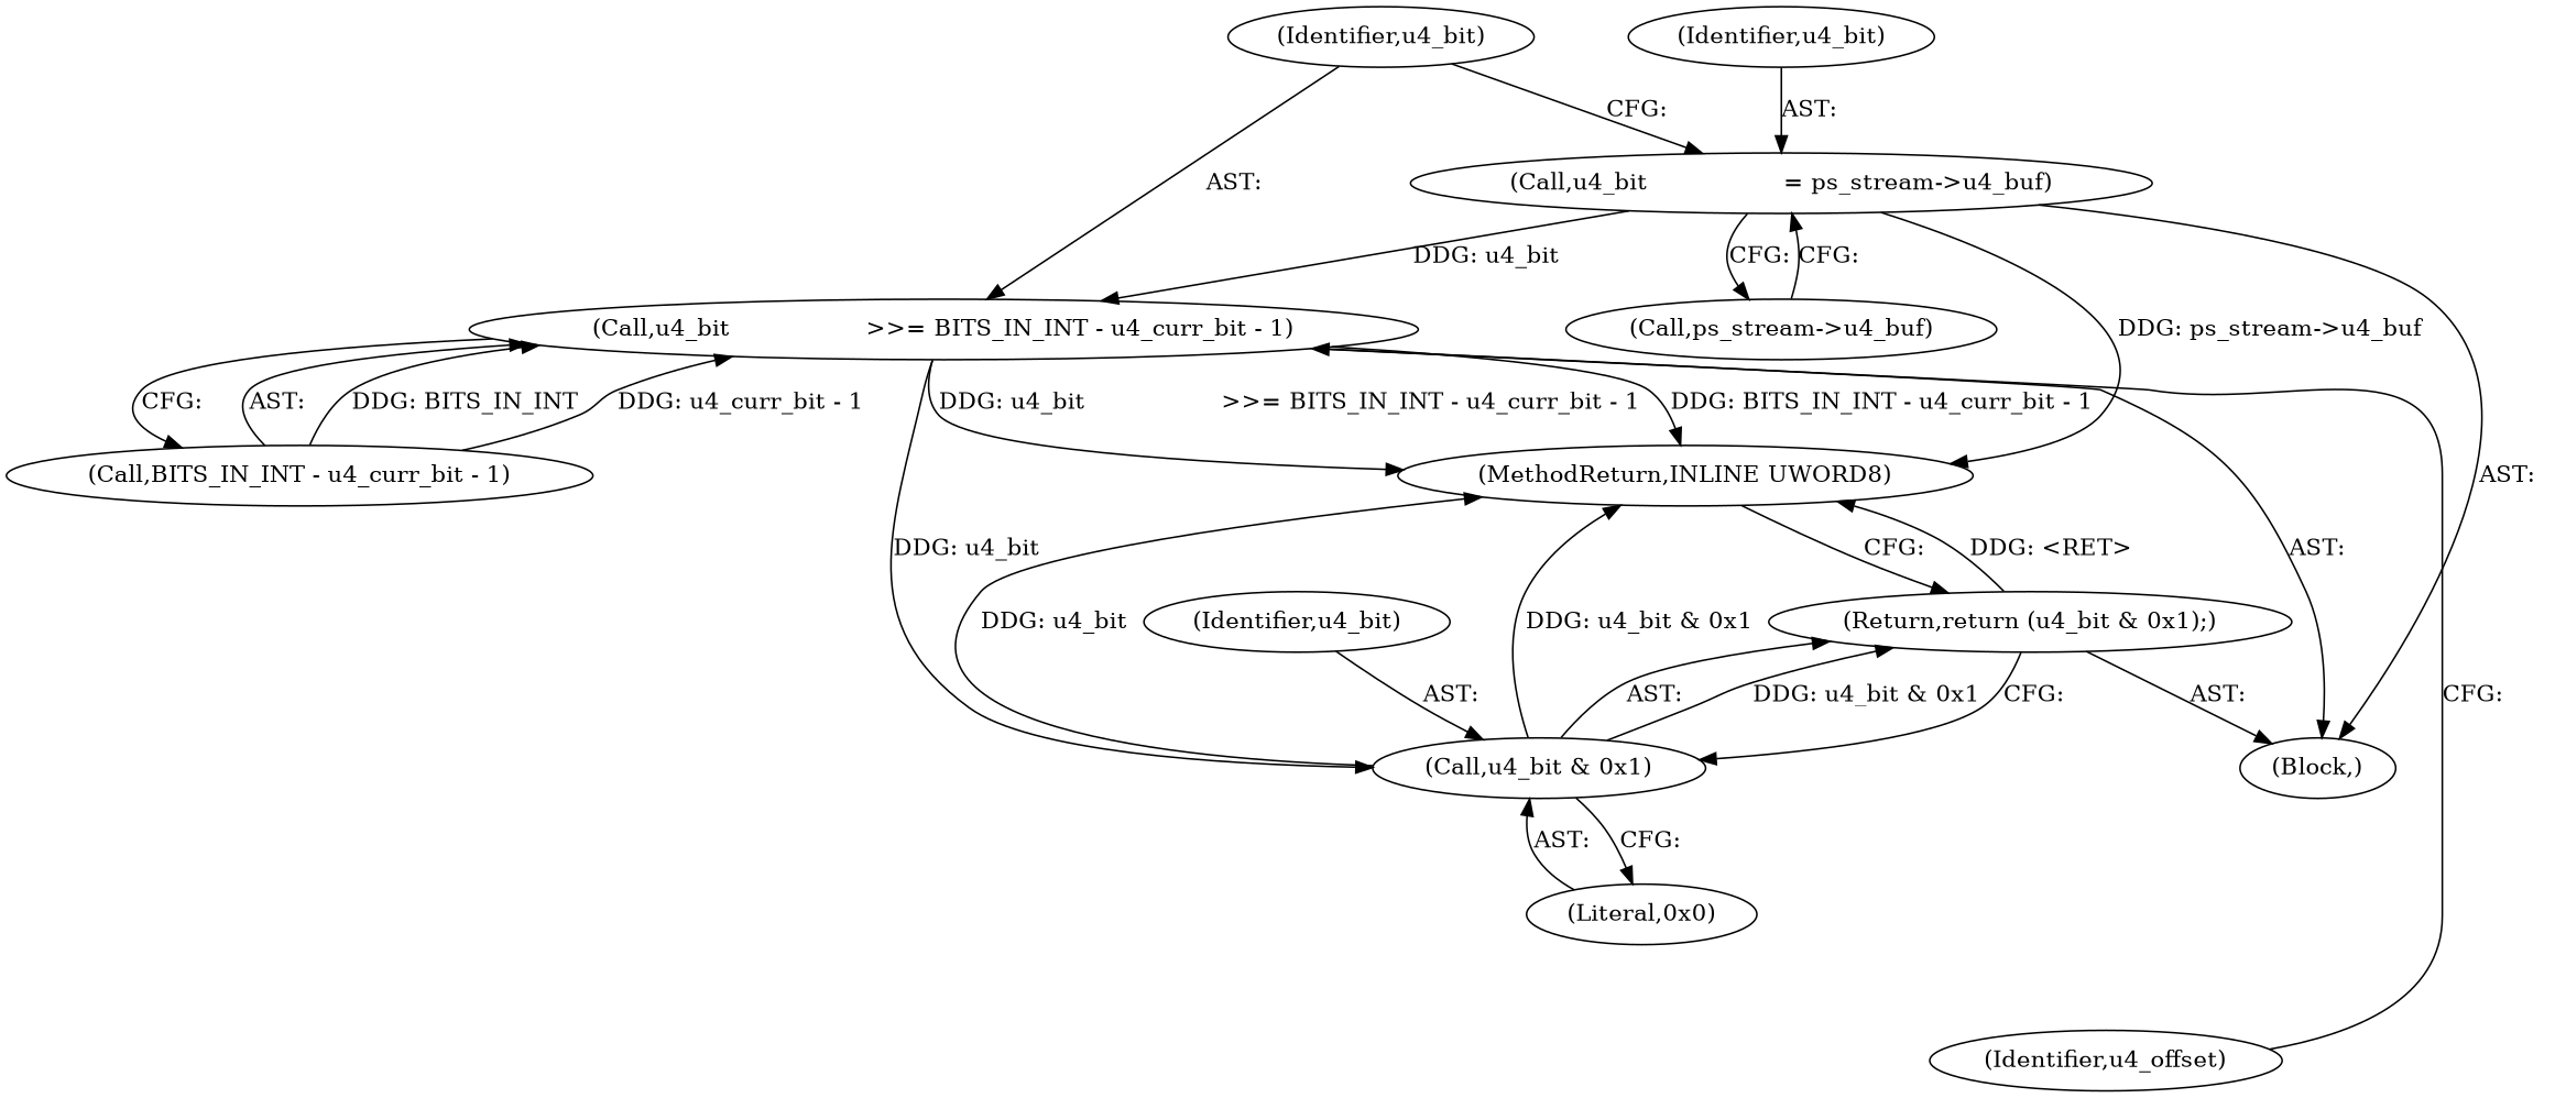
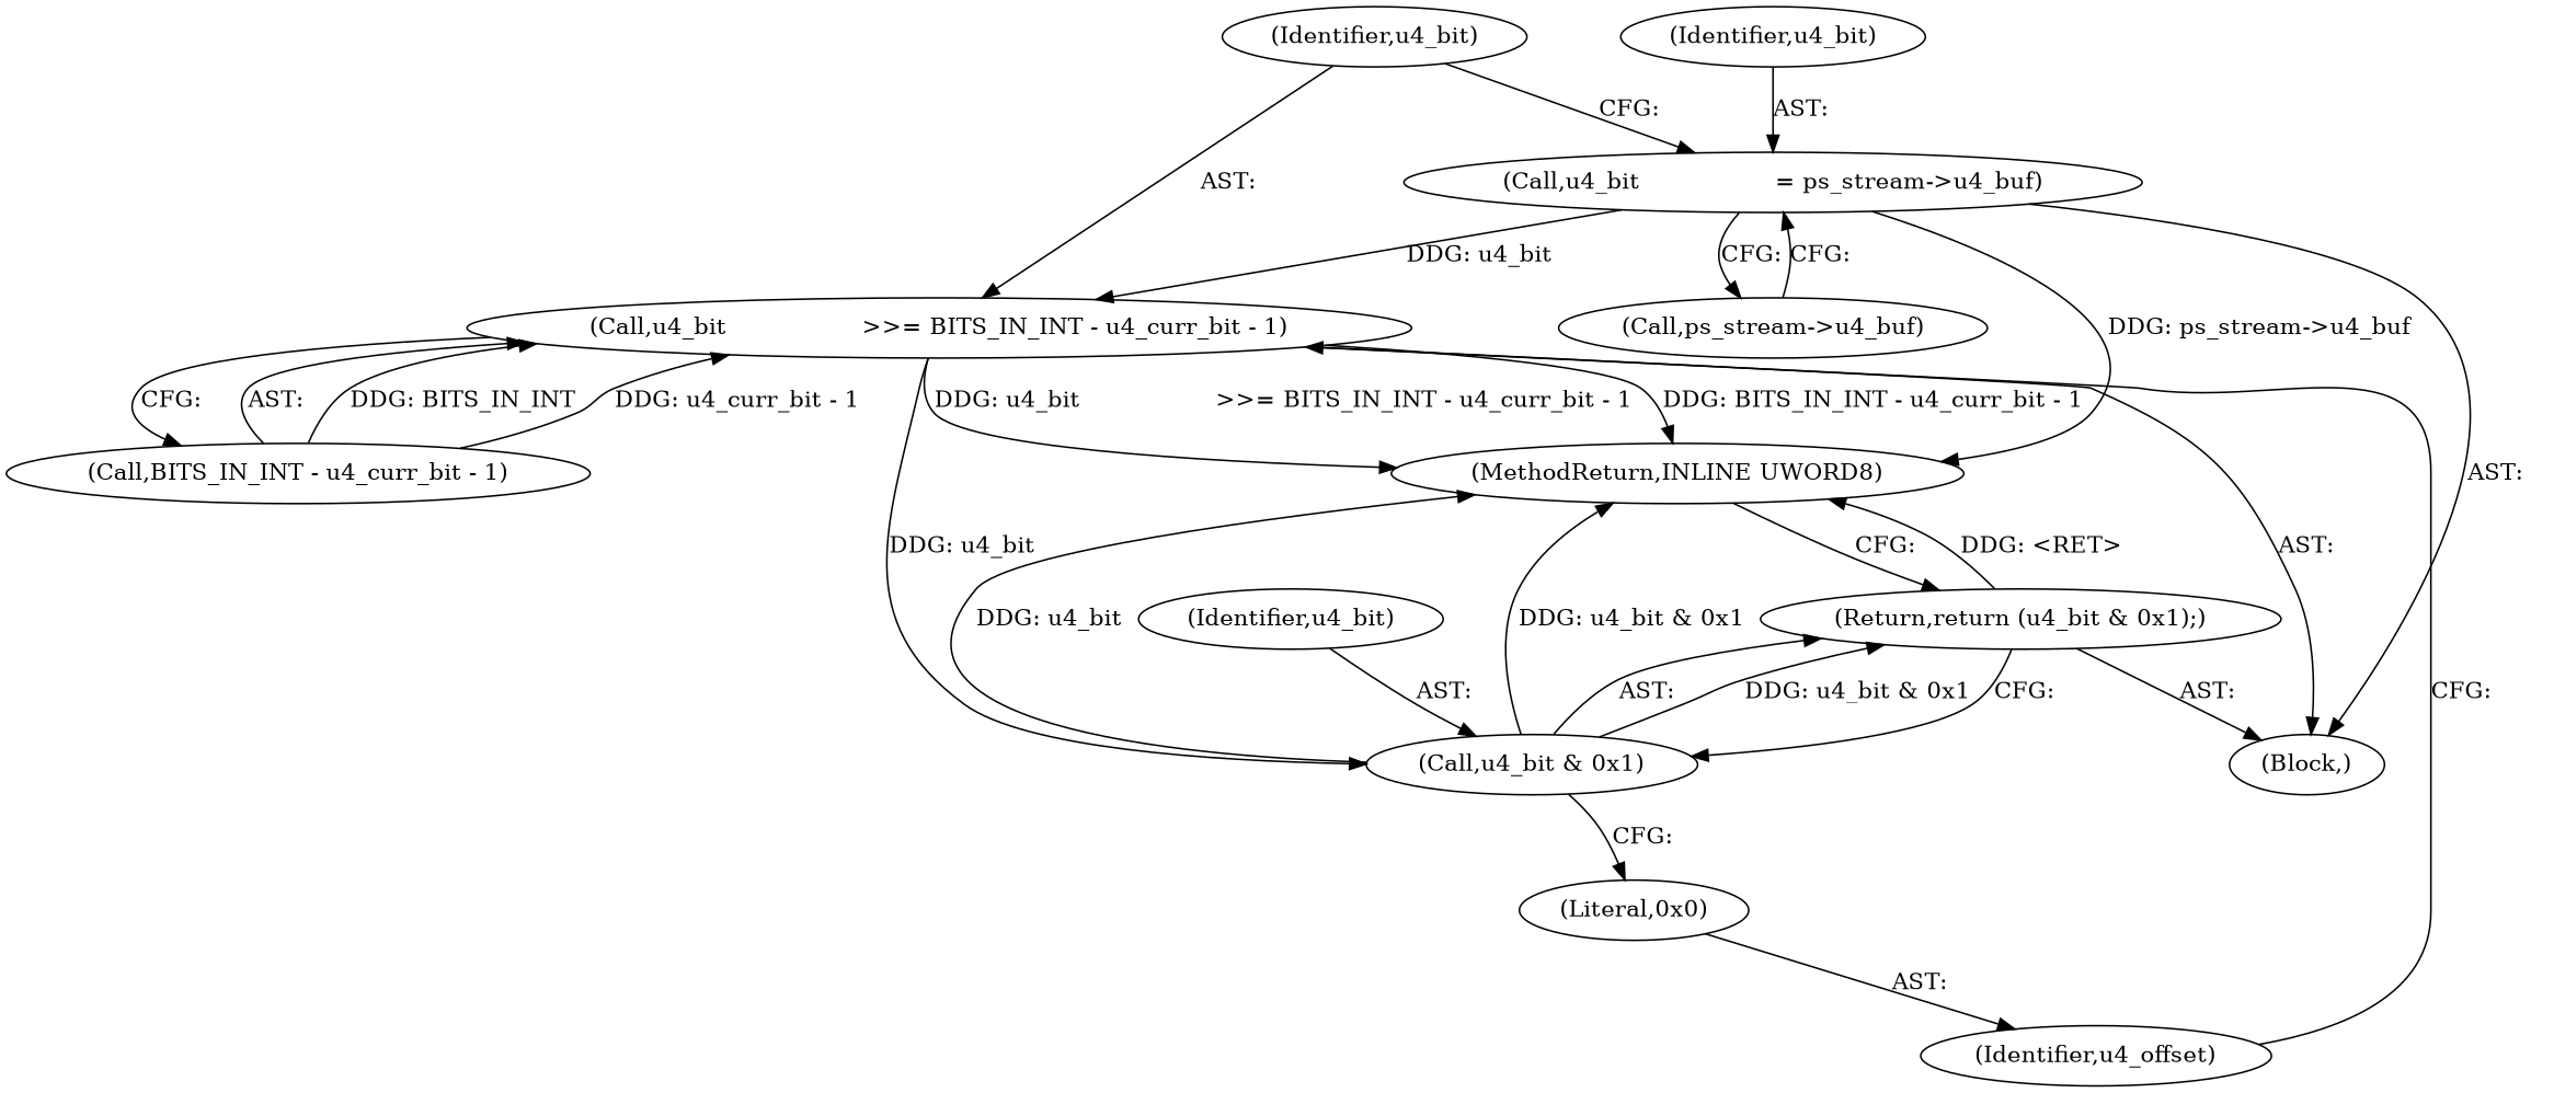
  digraph {
    n1 [label="(Call,u4_bit                  = ps_stream->u4_buf)"]
    n2 [label="(Call,u4_bit                  >>= BITS_IN_INT - u4_curr_bit - 1)"]
    n3 [label="(Call,ps_stream->u4_buf)"]
    n4 [label="(Block,)"]
    n5 [label="(MethodReturn,INLINE UWORD8)"]
    n6 [label="(Call,u4_bit & 0x1)"]
    n7 [label="(Call,BITS_IN_INT - u4_curr_bit - 1)"]
    n8 [label="(Return,return (u4_bit & 0x1);)"]
    n9 [label="(Literal,0x0)"]
    n10 [label="(Identifier,u4_bit)"]
    n11 [label="(Identifier,u4_bit)"]
    n12 [label="(Identifier,u4_bit)"]
    n13 [label="(Identifier,u4_offset)"]
    n1 -> n2 [label="DDG: u4_bit"]
    n1 -> n3 [label="CFG: "]
    n1 -> n4 [label="AST: "]
    n1 -> n5 [label="DDG: ps_stream->u4_buf"]
    n2 -> n4 [label="AST: "]
    n2 -> n5 [label="DDG: BITS_IN_INT - u4_curr_bit - 1"]
    n2 -> n5 [label="DDG: u4_bit                  >>= BITS_IN_INT - u4_curr_bit - 1"]
    n2 -> n6 [label="DDG: u4_bit"]
    n2 -> n7 [label="CFG: "]
    n3 -> n1 [label="CFG: "]
    n5 -> n8 [label="CFG: "]
    n6 -> n5 [label="DDG: u4_bit"]
    n6 -> n5 [label="DDG: u4_bit & 0x1"]
    n6 -> n8 [label="AST: "]
    n6 -> n8 [label="DDG: u4_bit & 0x1"]
    n6 -> n9 [label="CFG: "]
    n7 -> n2 [label="AST: "]
    n7 -> n2 [label="DDG: BITS_IN_INT"]
    n7 -> n2 [label="DDG: u4_curr_bit - 1"]
    n8 -> n4 [label="AST: "]
    n8 -> n5 [label="DDG: <RET>"]
    n8 -> n6 [label="CFG: "]
-   n9 -> n6 [label="AST: "]
+   n9 -> n13 [label="AST: "]
    n10 -> n6 [label="AST: "]
    n11 -> n1 [label="CFG: "]
    n11 -> n2 [label="AST: "]
    n12 -> n1 [label="AST: "]
    n13 -> n2 [label="CFG: "]
  }
